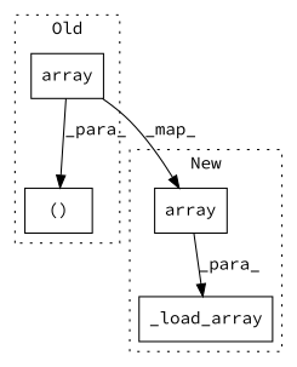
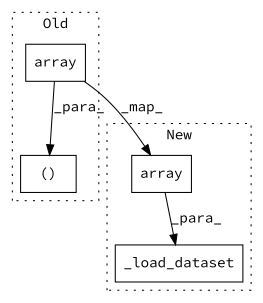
  digraph {
    fontname="Source Code Pro"
    node [a=32 l="6,1" shape=box fontname="Source Code Pro"]
    edge [fontname="Source Code Pro"]
    n1 [a=106 l=75 label="()" s=4802]
    n2 [label=array s="4840,4852"]
-   n3 [l="14,1" label=_load_array s="4802,4867"]
+   n3 [l="14,1" label=_load_dataset s="4802,4867"]
    n4 [label=array s="4842,4854"]
    subgraph cluster_1 {
      label=Old
      style=dotted
      n1
      n2
    }
    subgraph cluster_2 {
      label=New
      style=dotted
      n3
      n4
    }
    n2 -> n1 [label=_para_]
    n2 -> n4 [label=_map_]
    n4 -> n3 [label=_para_]
  }
